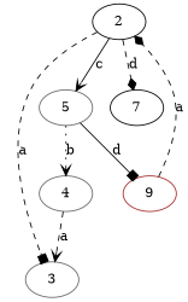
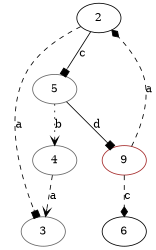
  strict digraph {
    node [color=gray40]
    edge [arrowhead=vee style=dashed]
    4
    n2 [label=3]
    2 [color=black]
    5
-   7 [color=black]
    n6 [color=brown label=9]
+   6 [color=black]
    4 -> n2 [label=a]
    2 -> n2 [arrowhead=box label=a]
-   2 -> 5 [label=c style=solid]
-   2 -> 7 [arrowhead=diamond label=d]
+   2 -> 5 [arrowhead=box label=c style=solid]
    5 -> 4 [label=b style=dotted]
    5 -> n6 [arrowhead=box label=d style=solid]
    n6 -> 2 [arrowhead=diamond label=a]
+   n6 -> 6 [arrowhead=diamond label=c]
  }
